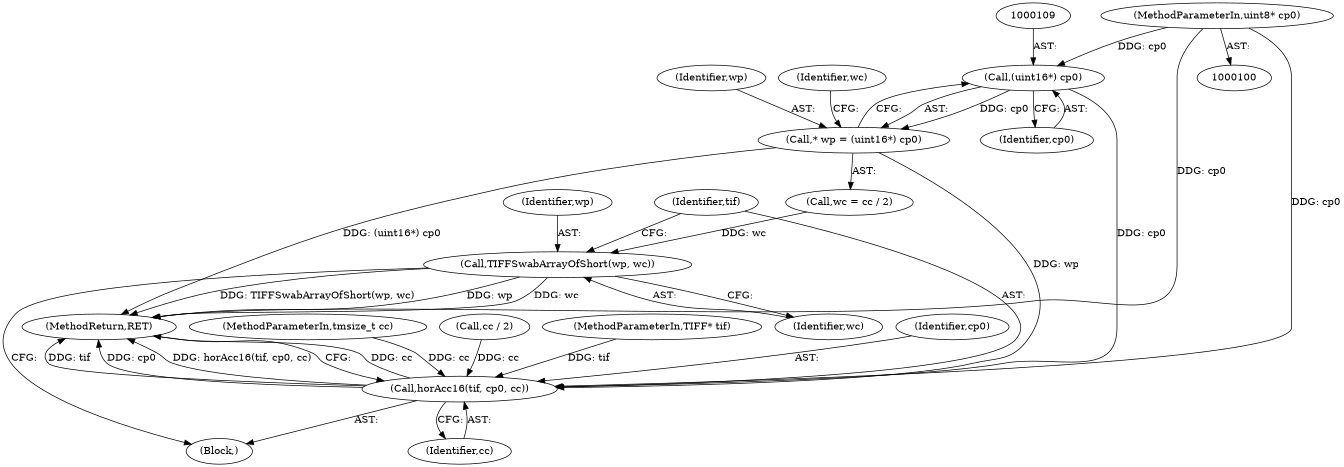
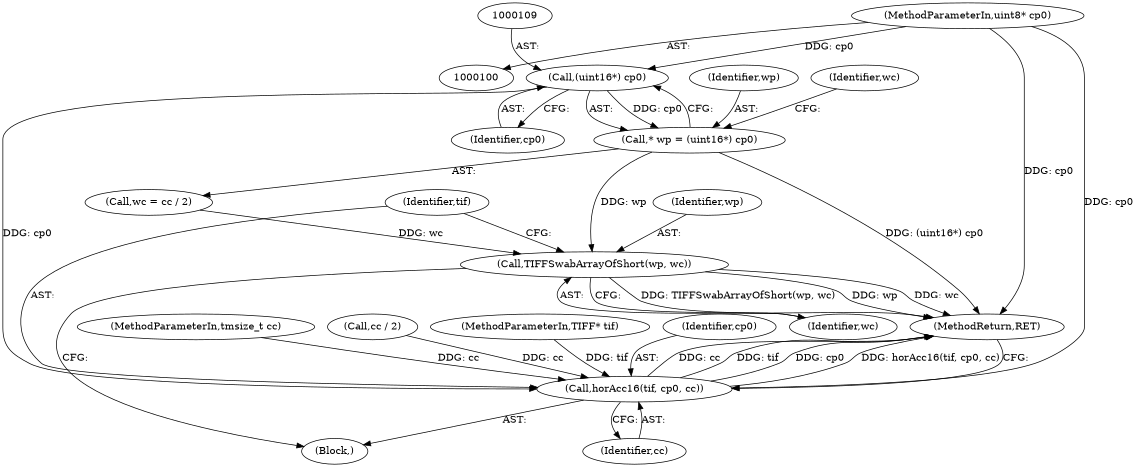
  digraph {
    n1 [label="(Call,(uint16*) cp0)"]
    n2 [label="(Call,* wp = (uint16*) cp0)"]
    n3 [label="(Call,horAcc16(tif, cp0, cc))"]
    n4 [label="(Identifier,cp0)"]
    n5 [label="(MethodReturn,RET)"]
    n6 [label="(Call,TIFFSwabArrayOfShort(wp, wc))"]
    n7 [label="(Call,wc = cc / 2)"]
    n8 [label="(Block,)"]
    n9 [label="(Identifier,cc)"]
    n10 [label="(MethodParameterIn,uint8* cp0)"]
    1000100
    n12 [label="(Identifier,wc)"]
    n13 [label="(MethodParameterIn,tmsize_t cc)"]
    n14 [label="(Identifier,wp)"]
    n15 [label="(Identifier,wc)"]
    n16 [label="(Call,cc / 2)"]
    n17 [label="(Identifier,tif)"]
    n18 [label="(Identifier,wp)"]
    n19 [label="(MethodParameterIn,TIFF* tif)"]
    n20 [label="(Identifier,cp0)"]
    1000109
    n1 -> n2 [label="AST: "]
    n1 -> n2 [label="DDG: cp0"]
    n1 -> n3 [label="DDG: cp0"]
    n1 -> n4 [label="CFG: "]
    n2 -> n1 [label="CFG: "]
    n2 -> n5 [label="DDG: (uint16*) cp0"]
-   n2 -> n3 [label="DDG: wp"]
+   n2 -> n6 [label="DDG: wp"]
    n2 -> n7 [label="AST: "]
    n3 -> n5 [label="DDG: cc"]
    n3 -> n5 [label="DDG: tif"]
    n3 -> n5 [label="DDG: cp0"]
    n3 -> n5 [label="DDG: horAcc16(tif, cp0, cc)"]
    n3 -> n8 [label="AST: "]
    n3 -> n9 [label="CFG: "]
    n4 -> n1 [label="AST: "]
    n5 -> n3 [label="CFG: "]
    n6 -> n5 [label="DDG: TIFFSwabArrayOfShort(wp, wc)"]
    n6 -> n5 [label="DDG: wp"]
    n6 -> n5 [label="DDG: wc"]
    n6 -> n8 [label="CFG: "]
    n6 -> n12 [label="CFG: "]
    n7 -> n6 [label="DDG: wc"]
    n9 -> n3 [label="AST: "]
    n10 -> n1 [label="DDG: cp0"]
    n10 -> n3 [label="DDG: cp0"]
    n10 -> n5 [label="DDG: cp0"]
    n10 -> 1000100 [label="AST: "]
    n12 -> n6 [label="AST: "]
    n13 -> n3 [label="DDG: cc"]
    n14 -> n2 [label="AST: "]
    n15 -> n2 [label="CFG: "]
    n16 -> n3 [label="DDG: cc"]
    n17 -> n3 [label="AST: "]
    n17 -> n6 [label="CFG: "]
    n18 -> n6 [label="AST: "]
    n19 -> n3 [label="DDG: tif"]
    n20 -> n3 [label="AST: "]
    1000109 -> n1 [label="AST: "]
  }
